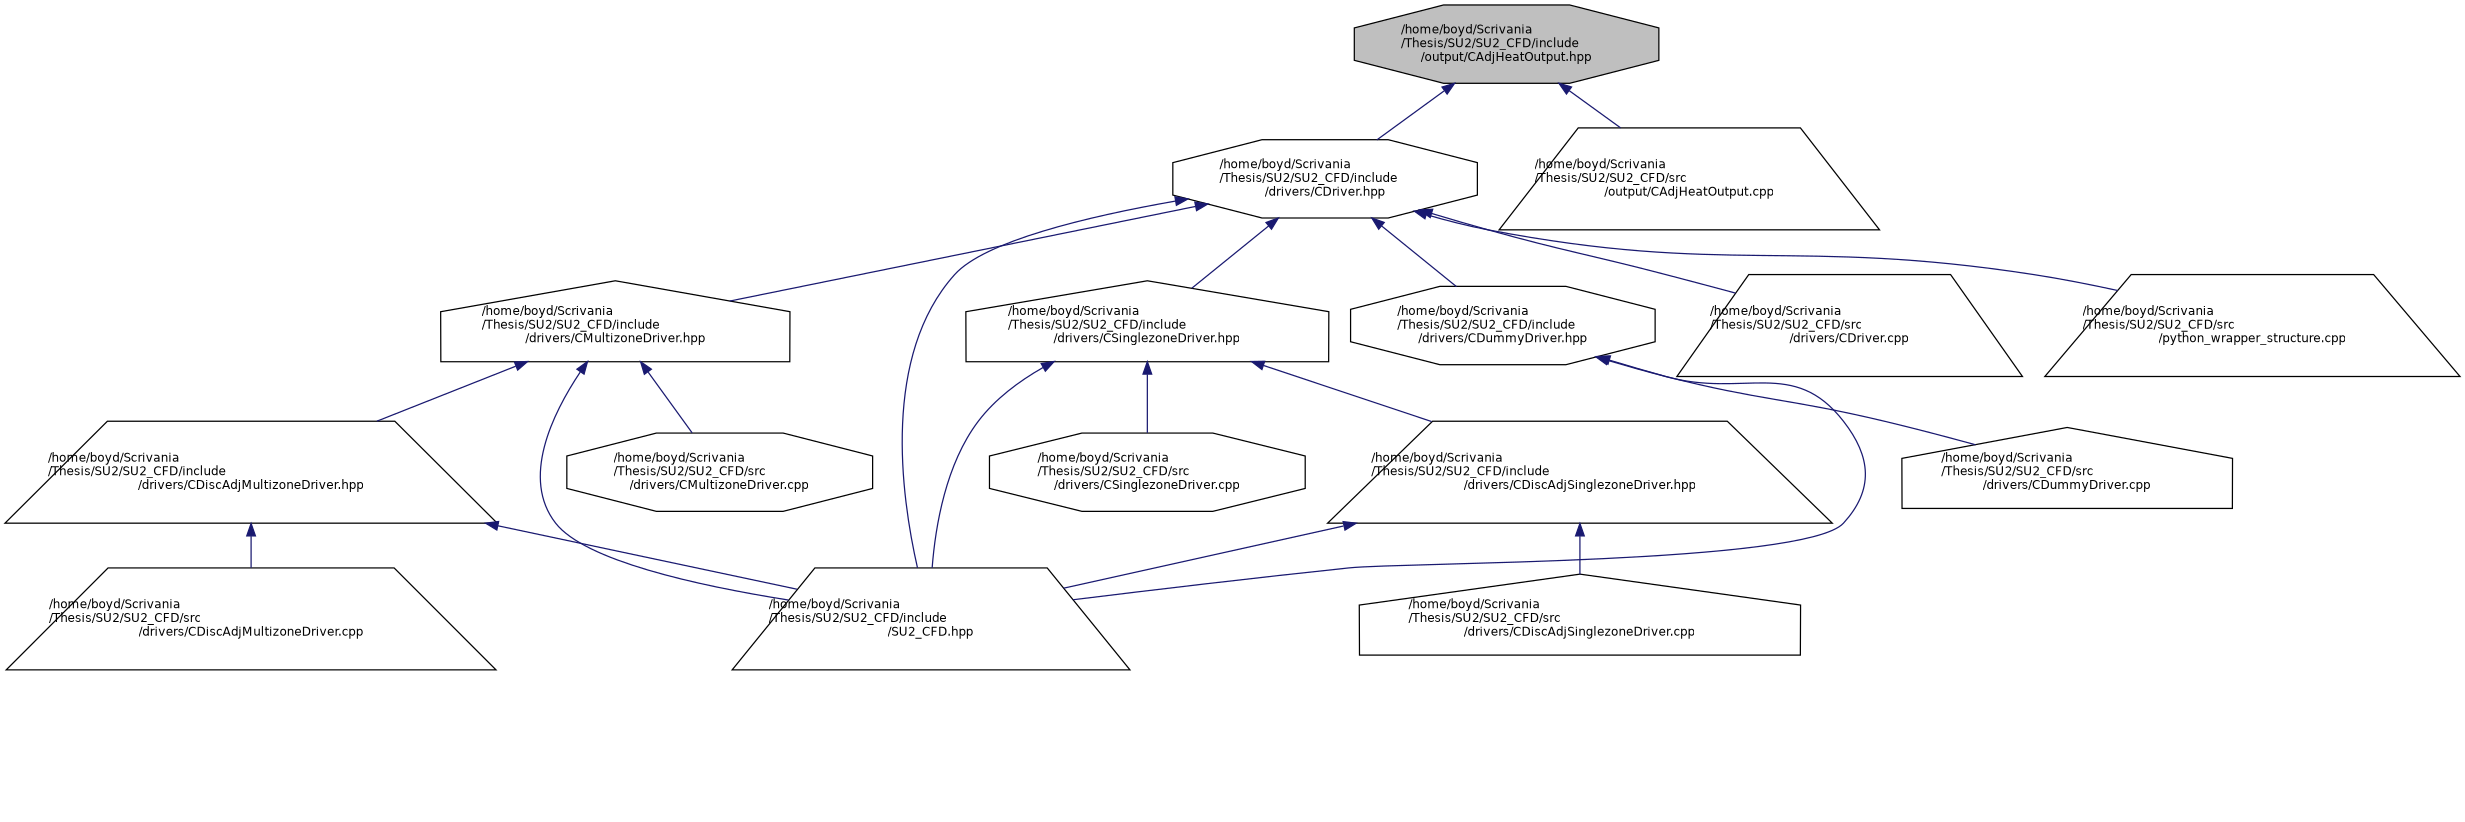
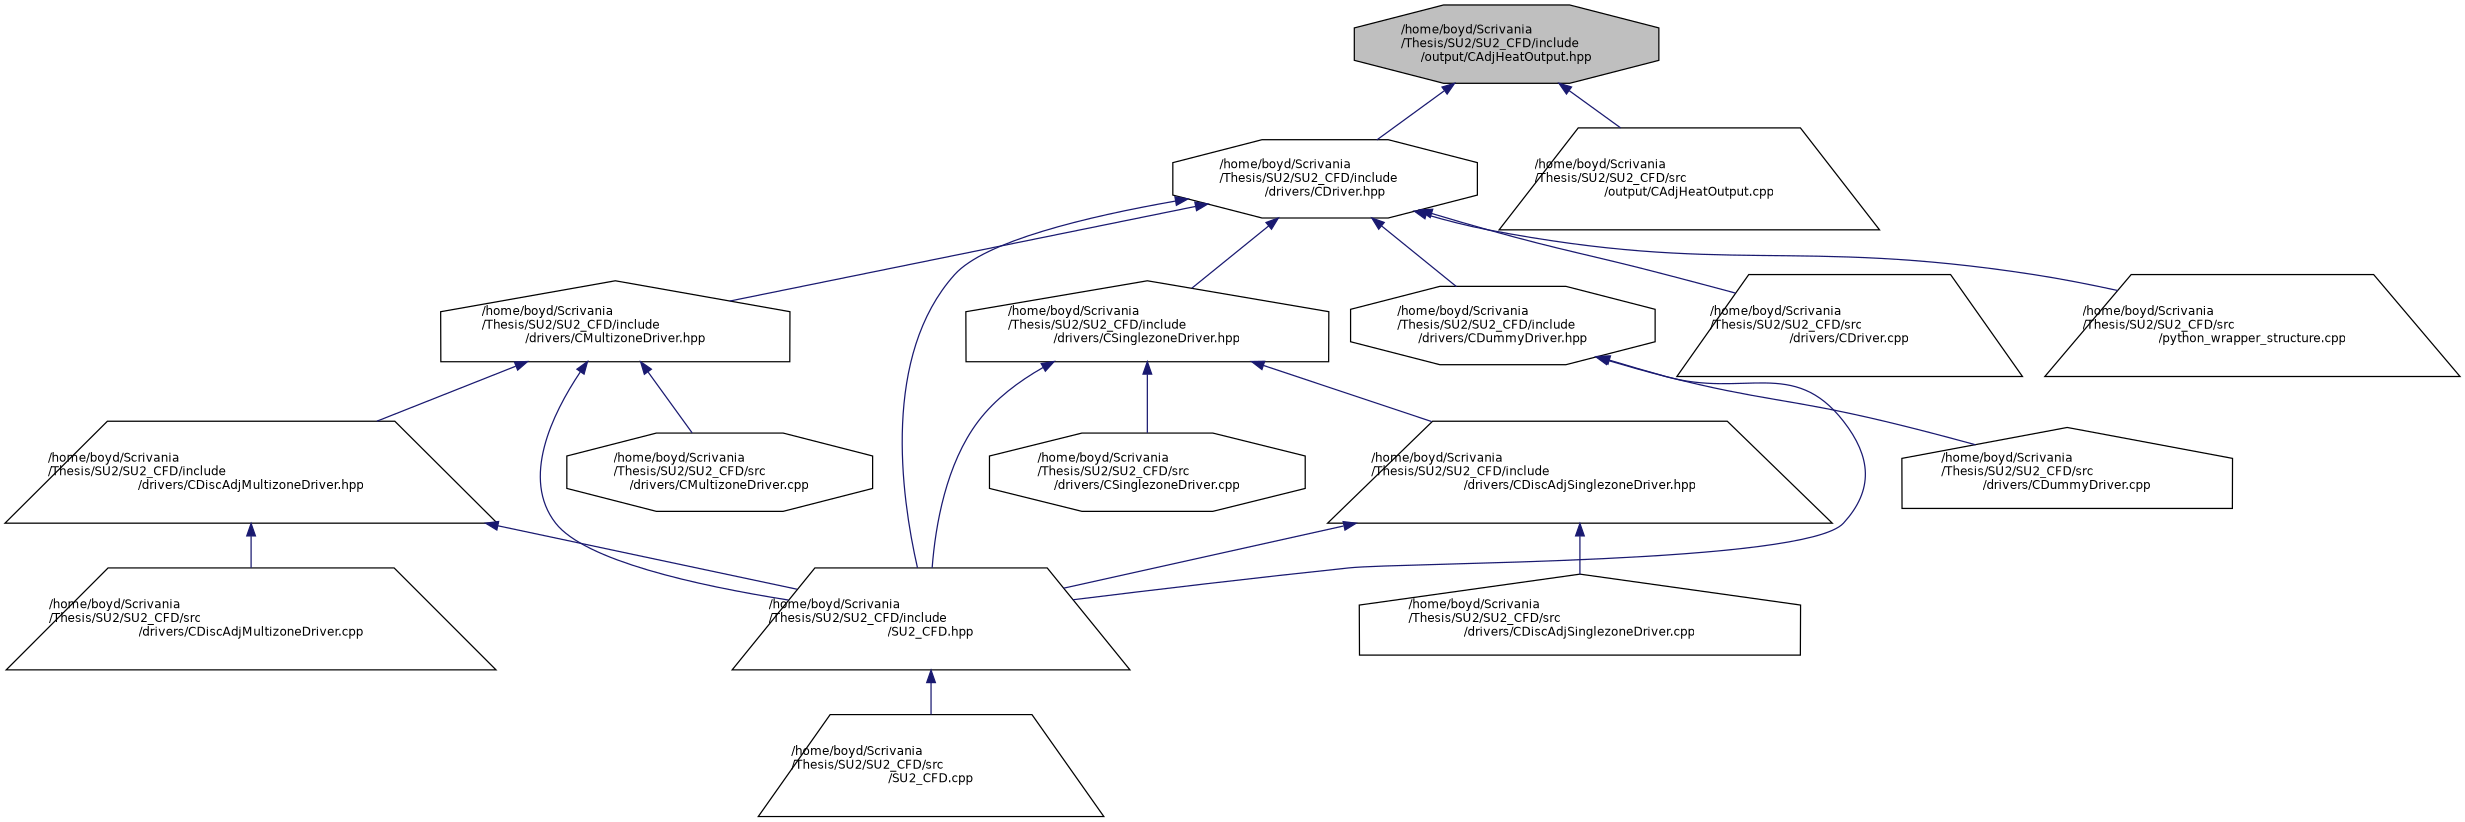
  digraph {
    node [color=black fillcolor=white fontname=Helvetica fontsize=10 shape=trapezium style=filled]
    edge [color=midnightblue dir=back fontname=Helvetica fontsize=10 labelfontname=Helvetica labelfontsize=10 style=solid]
    n1 [fillcolor=grey75 fontcolor=black height=0.2 label="/home/boyd/Scrivania\l/Thesis/SU2/SU2_CFD/include\l/output/CAdjHeatOutput.hpp" shape=octagon width=0.4]
    n2 [height=0.2 label="/home/boyd/Scrivania\l/Thesis/SU2/SU2_CFD/include\l/drivers/CDriver.hpp" shape=octagon width=0.4]
    n3 [height=0.2 label="/home/boyd/Scrivania\l/Thesis/SU2/SU2_CFD/src\l/output/CAdjHeatOutput.cpp" width=0.4]
    n4 [height=0.2 label="/home/boyd/Scrivania\l/Thesis/SU2/SU2_CFD/include\l/drivers/CMultizoneDriver.hpp" shape=house width=0.4]
    n5 [height=0.2 label="/home/boyd/Scrivania\l/Thesis/SU2/SU2_CFD/include\l/SU2_CFD.hpp" width=0.4]
    n6 [height=0.2 label="/home/boyd/Scrivania\l/Thesis/SU2/SU2_CFD/include\l/drivers/CSinglezoneDriver.hpp" shape=house width=0.4]
    n7 [height=0.2 label="/home/boyd/Scrivania\l/Thesis/SU2/SU2_CFD/include\l/drivers/CDummyDriver.hpp" shape=octagon width=0.4]
    n8 [height=0.2 label="/home/boyd/Scrivania\l/Thesis/SU2/SU2_CFD/src\l/drivers/CDriver.cpp" width=0.4]
    n9 [height=0.2 label="/home/boyd/Scrivania\l/Thesis/SU2/SU2_CFD/src\l/python_wrapper_structure.cpp" width=0.4]
    n10 [height=0.2 label="/home/boyd/Scrivania\l/Thesis/SU2/SU2_CFD/include\l/drivers/CDiscAdjMultizoneDriver.hpp" width=0.4]
    n11 [height=0.2 label="/home/boyd/Scrivania\l/Thesis/SU2/SU2_CFD/src\l/drivers/CMultizoneDriver.cpp" shape=octagon width=0.4]
    n12 [height=0.2 label="/home/boyd/Scrivania\l/Thesis/SU2/SU2_CFD/src\l/drivers/CDiscAdjMultizoneDriver.cpp" width=0.4]
+   n13 [height=0.2 label="/home/boyd/Scrivania\l/Thesis/SU2/SU2_CFD/src\l/SU2_CFD.cpp" width=0.4]
    n14 [height=0.2 label="/home/boyd/Scrivania\l/Thesis/SU2/SU2_CFD/include\l/drivers/CDiscAdjSinglezoneDriver.hpp" width=0.4]
    n15 [height=0.2 label="/home/boyd/Scrivania\l/Thesis/SU2/SU2_CFD/src\l/drivers/CSinglezoneDriver.cpp" shape=octagon width=0.4]
    n16 [height=0.2 label="/home/boyd/Scrivania\l/Thesis/SU2/SU2_CFD/src\l/drivers/CDiscAdjSinglezoneDriver.cpp" shape=house width=0.4]
    n17 [height=0.2 label="/home/boyd/Scrivania\l/Thesis/SU2/SU2_CFD/src\l/drivers/CDummyDriver.cpp" shape=house width=0.4]
    n1 -> n2
    n1 -> n3
    n2 -> n4
    n2 -> n5
    n2 -> n6
    n2 -> n7
    n2 -> n8
    n2 -> n9
    n4 -> n5
    n4 -> n10
    n4 -> n11
+   n5 -> n13
    n6 -> n5
    n6 -> n14
    n6 -> n15
    n7 -> n5
    n7 -> n17
    n10 -> n5
    n10 -> n12
    n14 -> n5
    n14 -> n16
  }
